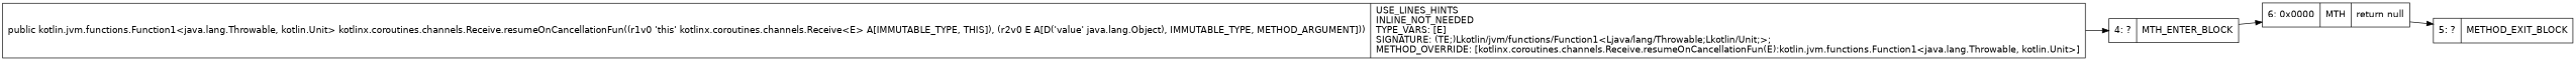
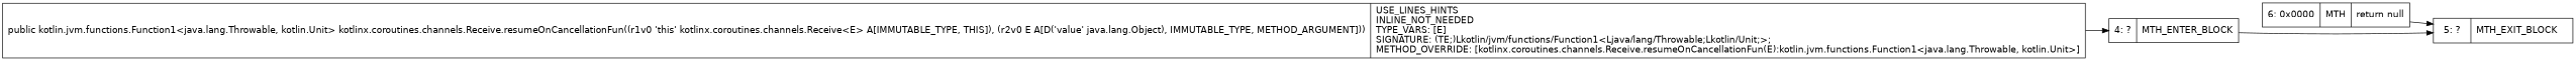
  digraph {
    fontname="DejaVu Sans"
    rankdir=LR
    node [fontname="DejaVu Sans" shape=record]
    edge [fontname="DejaVu Sans"]
    n1 [label="{4\:\ ?|MTH_ENTER_BLOCK\l}"]
    n2 [label="{6\:\ 0x0000|MTH\l|return null\l}"]
-   n3 [label="{5\:\ ?|METHOD_EXIT_BLOCK\l}"]
+   n3 [label="{5\:\ ?|MTH_EXIT_BLOCK\l}"]
    n4 [label="{public kotlin.jvm.functions.Function1\<java.lang.Throwable, kotlin.Unit\> kotlinx.coroutines.channels.Receive.resumeOnCancellationFun((r1v0 'this' kotlinx.coroutines.channels.Receive\<E\> A[IMMUTABLE_TYPE, THIS]), (r2v0 E A[D('value' java.lang.Object), IMMUTABLE_TYPE, METHOD_ARGUMENT]))  | USE_LINES_HINTS\lINLINE_NOT_NEEDED\lTYPE_VARS: [E]\lSIGNATURE: (TE;)Lkotlin\/jvm\/functions\/Function1\<Ljava\/lang\/Throwable;Lkotlin\/Unit;\>;\lMETHOD_OVERRIDE: [kotlinx.coroutines.channels.Receive.resumeOnCancellationFun(E):kotlin.jvm.functions.Function1\<java.lang.Throwable, kotlin.Unit\>]\l}"]
-   n1 -> n2
+   n1 -> n3
    n2 -> n3
    n4 -> n1
  }
